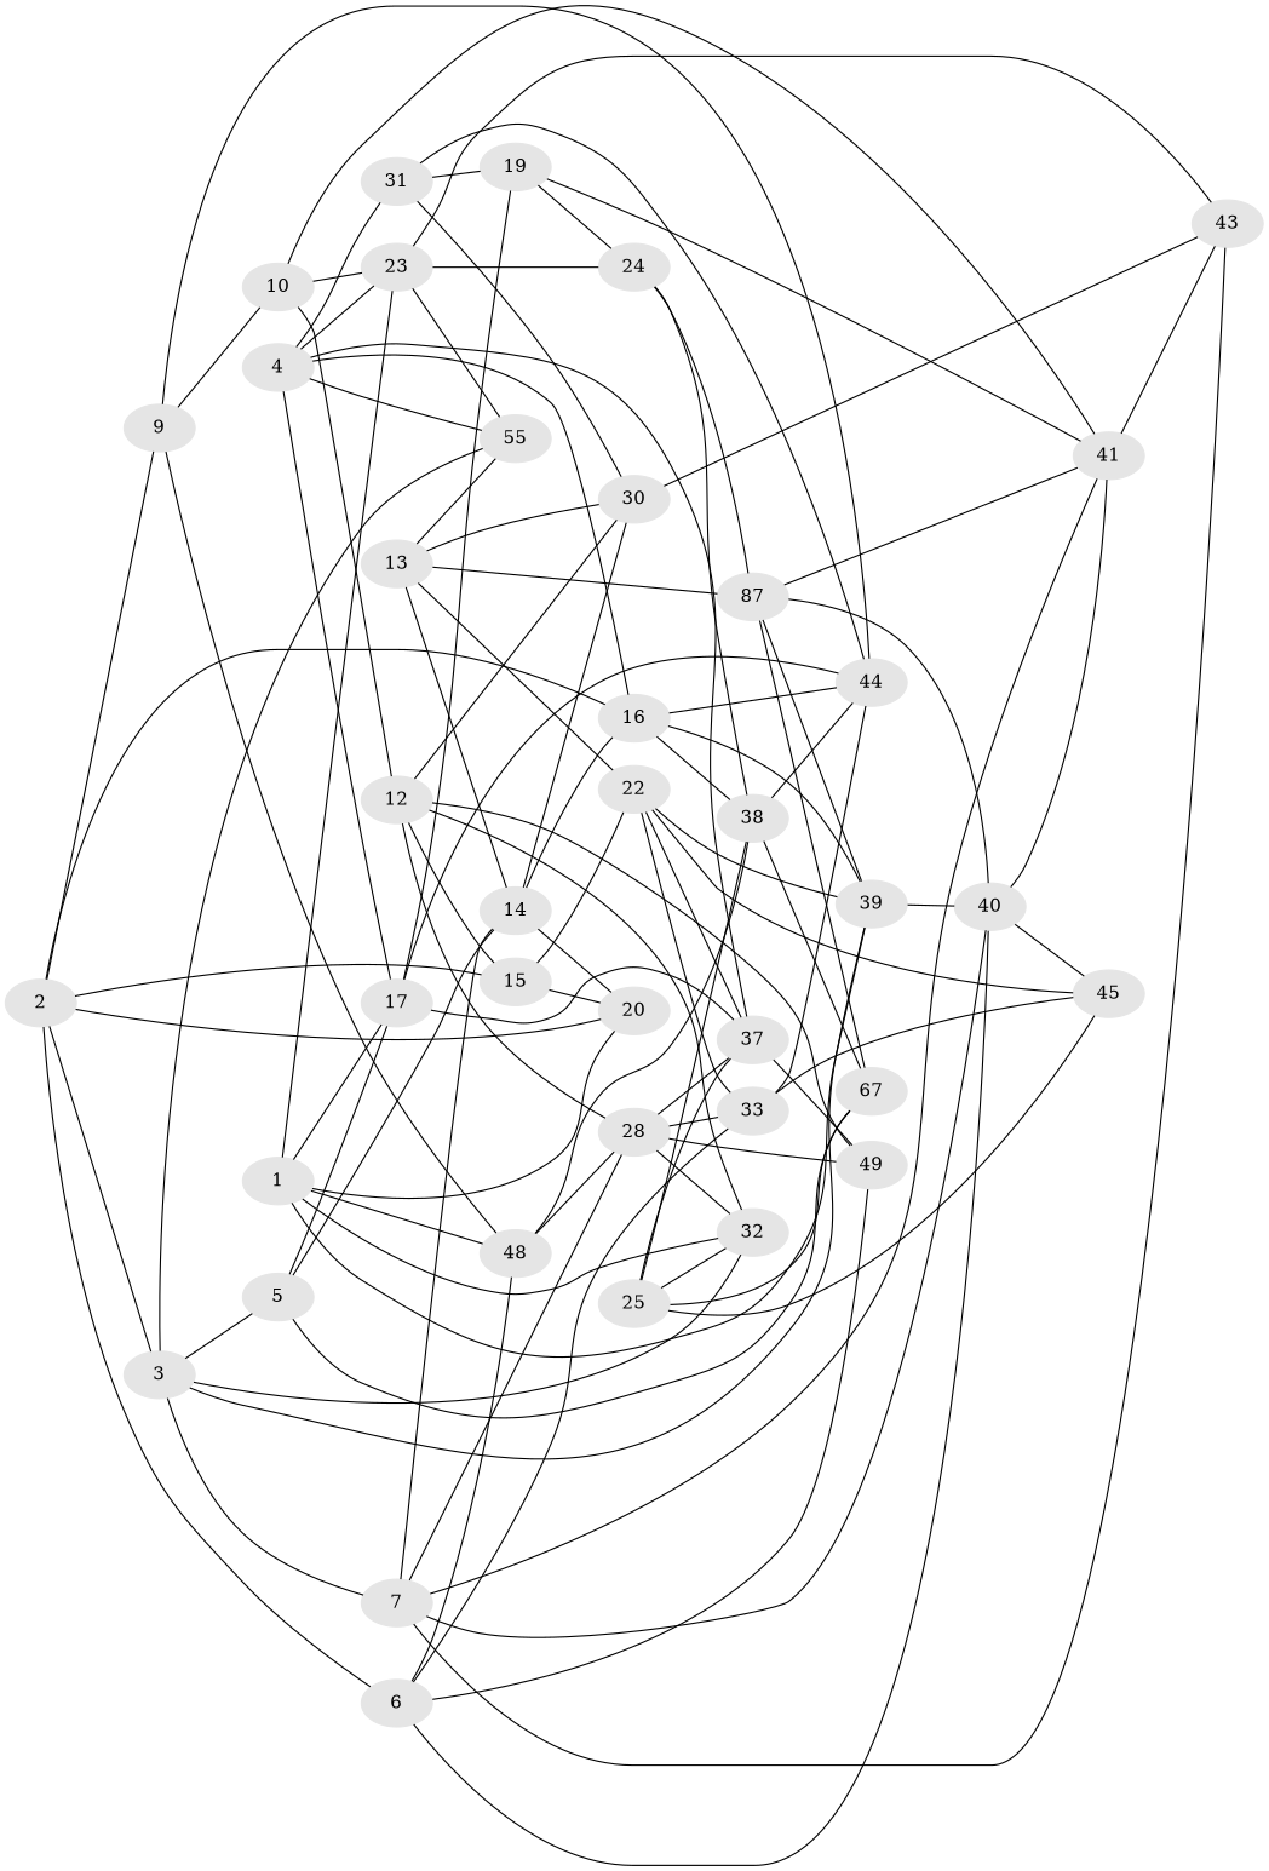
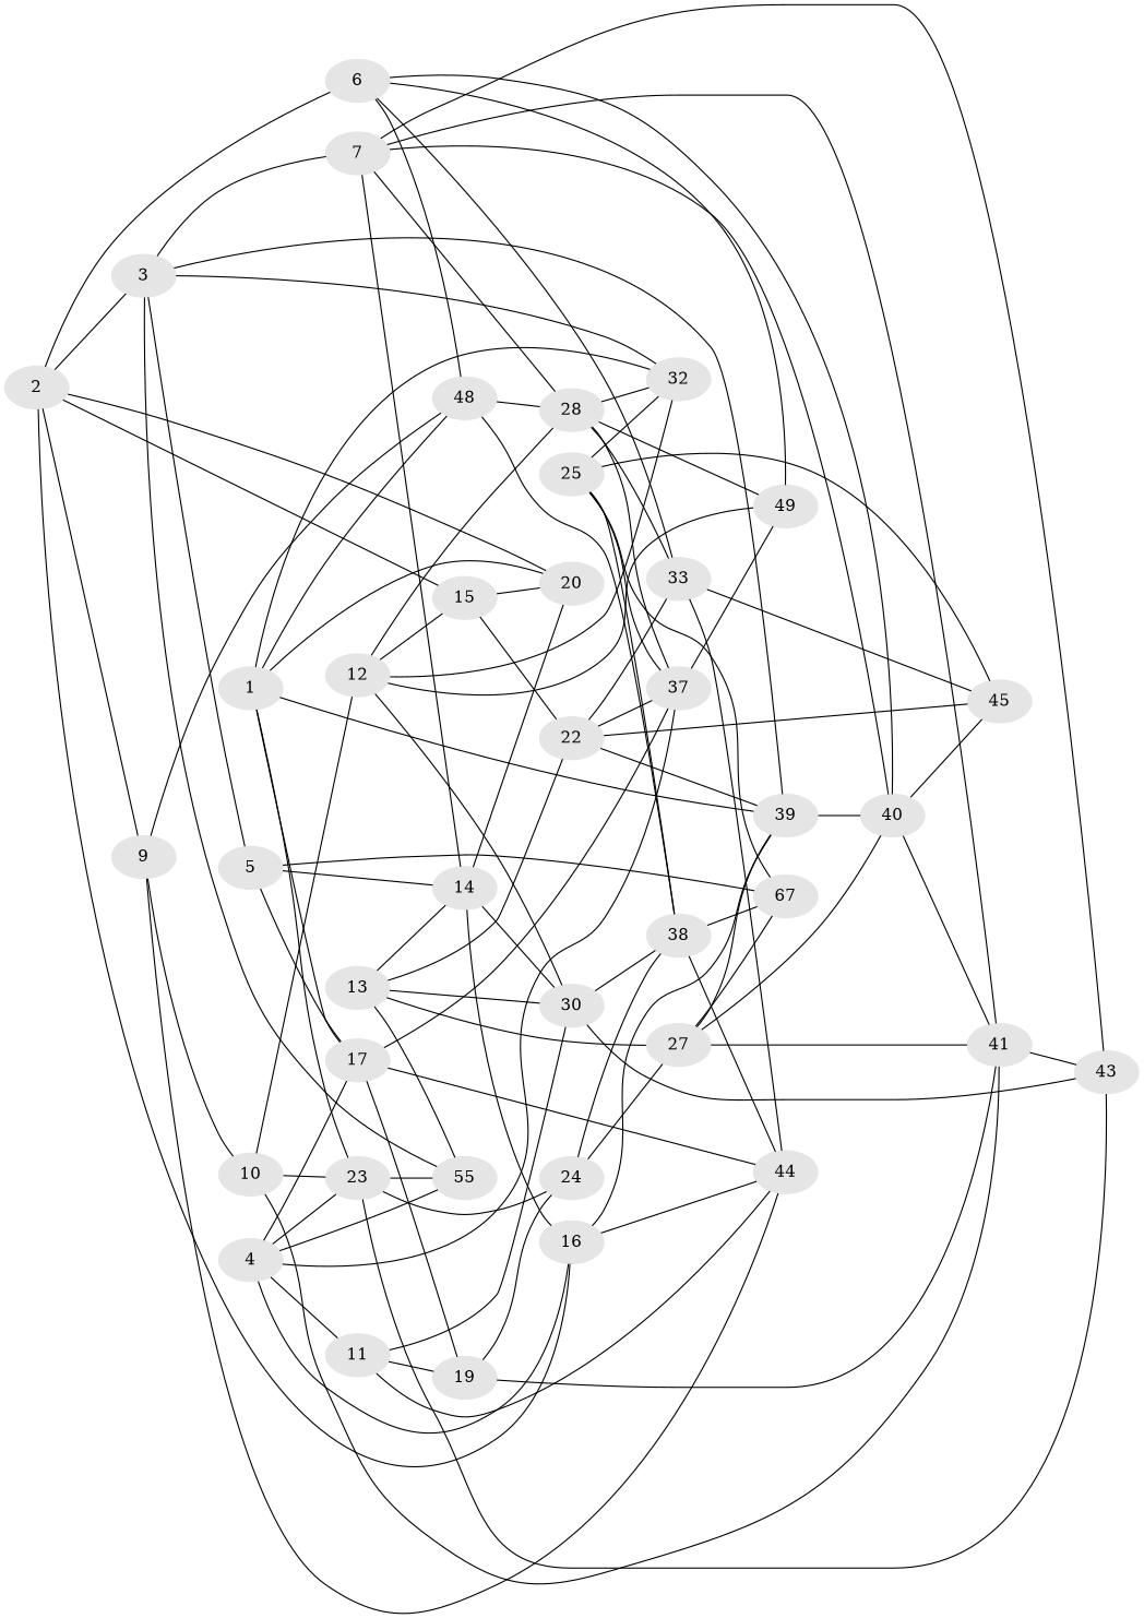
  graph {
    rankdir=LR
    node [color=gray90 style=filled]
    1 [super="+29"]
    17 [super="+21"]
    n3 [label=48 super="+62"]
    20
    23 [super="+56"]
    32 [super="+59"]
    39 [super="+52"]
    37 [super="+53"]
    44 [super="+46"]
    19
    28 [super="+35"]
    38 [super="+65"]
    55
    43
    24
    40 [super="+63"]
    2 [super="+57"]
    3 [super="+8"]
    6 [super="+34"]
    9
    15
    16 [super="+50"]
    5 [super="+47"]
    7 [super="+64"]
    33 [super="+51"]
    49
    10
    22 [super="+60"]
    14 [super="+54"]
    67
    41 [super="+42"]
    4 [super="+36"]
-   11 [label=31]
+   11
    30 [super="+58"]
    45
    12 [super="+26"]
    13 [super="+61"]
-   27 [super="+66" label=87]
+   27 [super="+66"]
    25 [super="+48"]
    1 -- 17
    1 -- n3
    1 -- 20
    1 -- 23
    1 -- 32
    1 -- 39
    17 -- 37
    17 -- 44
    17 -- 19
    n3 -- 28
    n3 -- 38
    23 -- 55
    23 -- 43
    23 -- 24
    39 -- 40
    37 -- 49
    19 -- 24
    19 -- 41
    28 -- 32
    28 -- 37
    28 -- 33
    28 -- 49
    38 -- 44
    38 -- 67
    24 -- 38
    24 -- 27
    40 -- 41
    40 -- 45
    2 -- 20
    2 -- 3
    2 -- 6
    2 -- 9
    2 -- 15
    2 -- 16
    3 -- 32
    3 -- 39
    3 -- 55
    3 -- 5
    3 -- 7
    6 -- n3 [weight=2]
    6 -- 40
    6 -- 33
    6 -- 49
    9 -- n3
    9 -- 44
    9 -- 10
    15 -- 20
    15 -- 22
    16 -- 39
    16 -- 44
-   16 -- 38
+   30 -- 38
    5 -- 17
    5 -- 14
    5 -- 67
    7 -- 28
    7 -- 43
    7 -- 40
    7 -- 14
    7 -- 41
    33 -- 44
    33 -- 45
    10 -- 23
    10 -- 41
    10 -- 12
    22 -- 39
    22 -- 37
    22 -- 33
    22 -- 45
    14 -- 20
    14 -- 16
    14 -- 30
    41 -- 43
    4 -- 17
    4 -- 23
    4 -- 37
    4 -- 55
    4 -- 16
    4 -- 11
    11 -- 44
    11 -- 19
    11 -- 30
    30 -- 43
    12 -- 32
    12 -- 28
    12 -- 15
    12 -- 49
    12 -- 30
    13 -- 55
    13 -- 22
    13 -- 14
    13 -- 30 [weight=2]
    13 -- 27
    27 -- 39
    27 -- 40
    27 -- 67
    27 -- 41
    25 -- 32
    25 -- 37
    25 -- 38
    25 -- 67
    25 -- 45
  }
